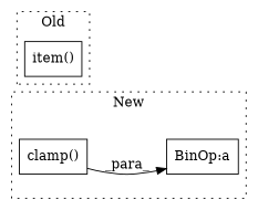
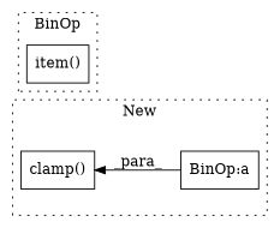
  digraph {
    rankdir=LR
    node [a=75 shape=box]
    n1 [l=53 label="clamp()" s=6060]
    n2 [a=82 l=2 label="BinOp:a" s=6148]
    n3 [l=27 label="item()" s=4841]
    subgraph cluster_1 {
      label=New
      style=dotted
      n1
      n2
    }
    subgraph cluster_2 {
-     label=Old
+     label=BinOp
      style=dotted
      n3
    }
-   n1 -> n2 [label=_para_]
+   n2 -> n1 [label=_para_]
  }
